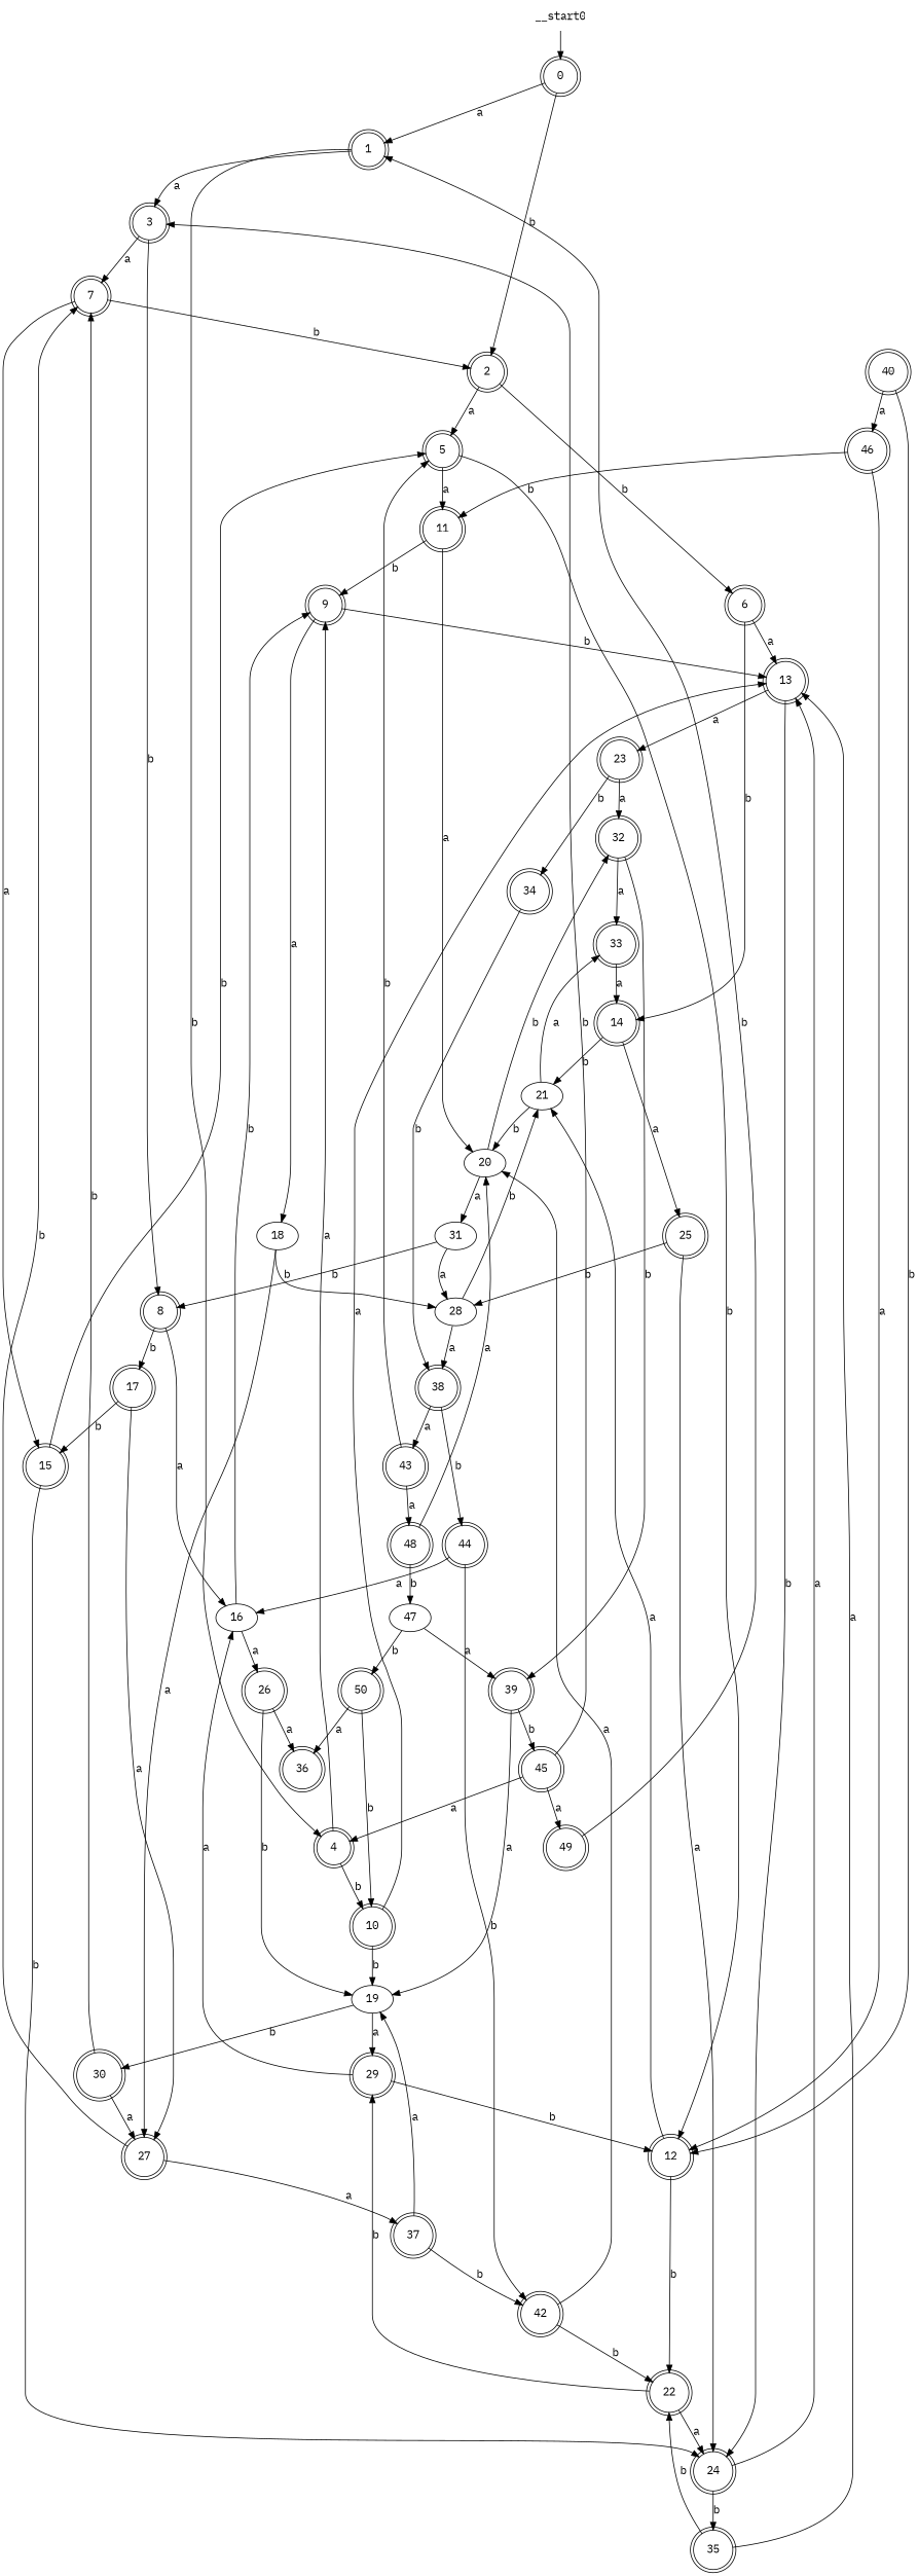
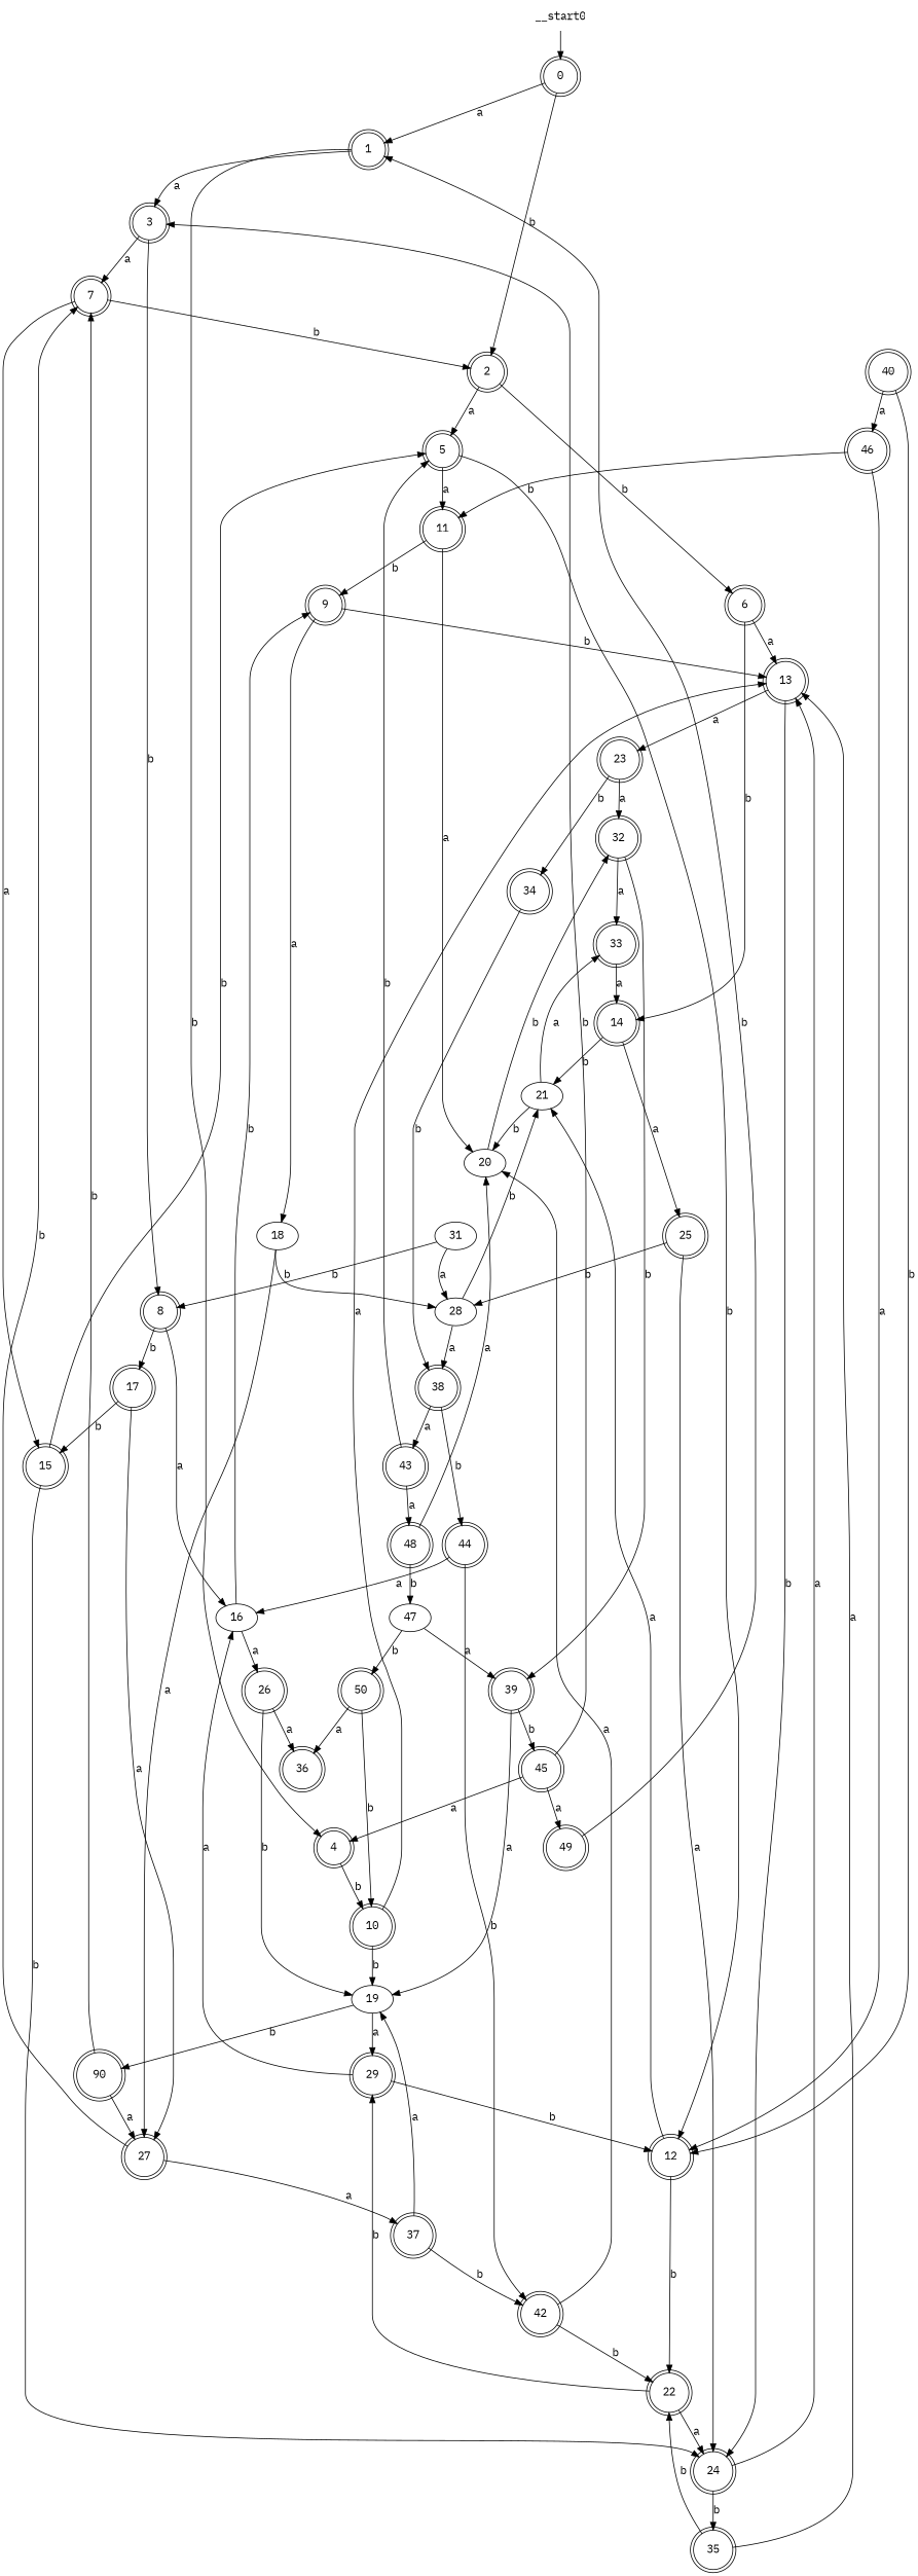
  digraph {
    fontname="IBM Plex Mono"
    node [fontname="IBM Plex Mono" shape=doublecircle]
    edge [fontname="IBM Plex Mono"]
    __start0 [shape=none]
    0
    1
    2
    3
    4
    5
    6
    7
    8
    9
    10
    11
    12
    13
    14
    15
    16 [shape=""]
    17
    18 [shape=""]
    19 [shape=""]
    20 [shape=""]
    21 [shape=""]
    22
    23
    24
    25
    26
    27
    28 [shape=""]
    29
-   30
+   30 [label=90]
    31 [shape=""]
    32
    33
    34
    35
    36
    37
    38
    39
    42
    43
    44
    45
    40
    46
    48
    49
    47 [shape=""]
    50
    __start0 -> 0
    0 -> 1 [label=a]
    0 -> 2 [label=b]
    1 -> 3 [label=a]
    1 -> 4 [label=b]
    2 -> 5 [label=a]
    2 -> 6 [label=b]
    3 -> 7 [label=a]
    3 -> 8 [label=b]
-   4 -> 9 [label=a]
    4 -> 10 [label=b]
    5 -> 11 [label=a]
    5 -> 12 [label=b]
    6 -> 13 [label=a]
    6 -> 14 [label=b]
    7 -> 2 [label=b]
    7 -> 15 [label=a]
    8 -> 16 [label=a]
    8 -> 17 [label=b]
    9 -> 13 [label=b]
    9 -> 18 [label=a]
    10 -> 13 [label=a]
    10 -> 19 [label=b]
    11 -> 9 [label=b]
    11 -> 20 [label=a]
    12 -> 21 [label=a]
    12 -> 22 [label=b]
    13 -> 23 [label=a]
    13 -> 24 [label=b]
    14 -> 21 [label=b]
    14 -> 25 [label=a]
    15 -> 5 [label=b]
    15 -> 24 [label=b]
    16 -> 9 [label=b]
    16 -> 26 [label=a]
    17 -> 15 [label=b]
    17 -> 27 [label=a]
    18 -> 27 [label=a]
    18 -> 28 [label=b]
    19 -> 29 [label=a]
    19 -> 30 [label=b]
-   20 -> 31 [label=a]
    20 -> 32 [label=b]
    21 -> 20 [label=b]
    21 -> 33 [label=a]
    22 -> 24 [label=a]
    22 -> 29 [label=b]
    23 -> 32 [label=a]
    23 -> 34 [label=b]
    24 -> 13 [label=a]
    24 -> 35 [label=b]
    25 -> 24 [label=a]
    25 -> 28 [label=b]
    26 -> 19 [label=b]
    26 -> 36 [label=a]
    27 -> 7 [label=b]
    27 -> 37 [label=a]
    28 -> 21 [label=b]
    28 -> 38 [label=a]
    29 -> 12 [label=b]
    29 -> 16 [label=a]
    30 -> 7 [label=b]
    30 -> 27 [label=a]
    31 -> 8 [label=b]
    31 -> 28 [label=a]
    32 -> 33 [label=a]
    32 -> 39 [label=b]
    33 -> 14 [label=a]
    34 -> 38 [label=b]
    35 -> 13 [label=a]
    35 -> 22 [label=b]
    37 -> 19 [label=a]
    37 -> 42 [label=b]
    38 -> 43 [label=a]
    38 -> 44 [label=b]
    39 -> 19 [label=a]
    39 -> 45 [label=b]
    42 -> 20 [label=a]
    42 -> 22 [label=b]
    43 -> 5 [label=b]
    43 -> 48 [label=a]
    44 -> 16 [label=a]
    44 -> 42 [label=b]
    45 -> 3 [label=b]
    45 -> 4 [label=a]
    45 -> 49 [label=a]
    40 -> 12 [label=b]
    40 -> 46 [label=a]
    46 -> 11 [label=b]
    46 -> 12 [label=a]
    48 -> 20 [label=a]
    48 -> 47 [label=b]
    49 -> 1 [label=b]
    47 -> 39 [label=a]
    47 -> 50 [label=b]
    50 -> 10 [label=b]
    50 -> 36 [label=a]
  }
